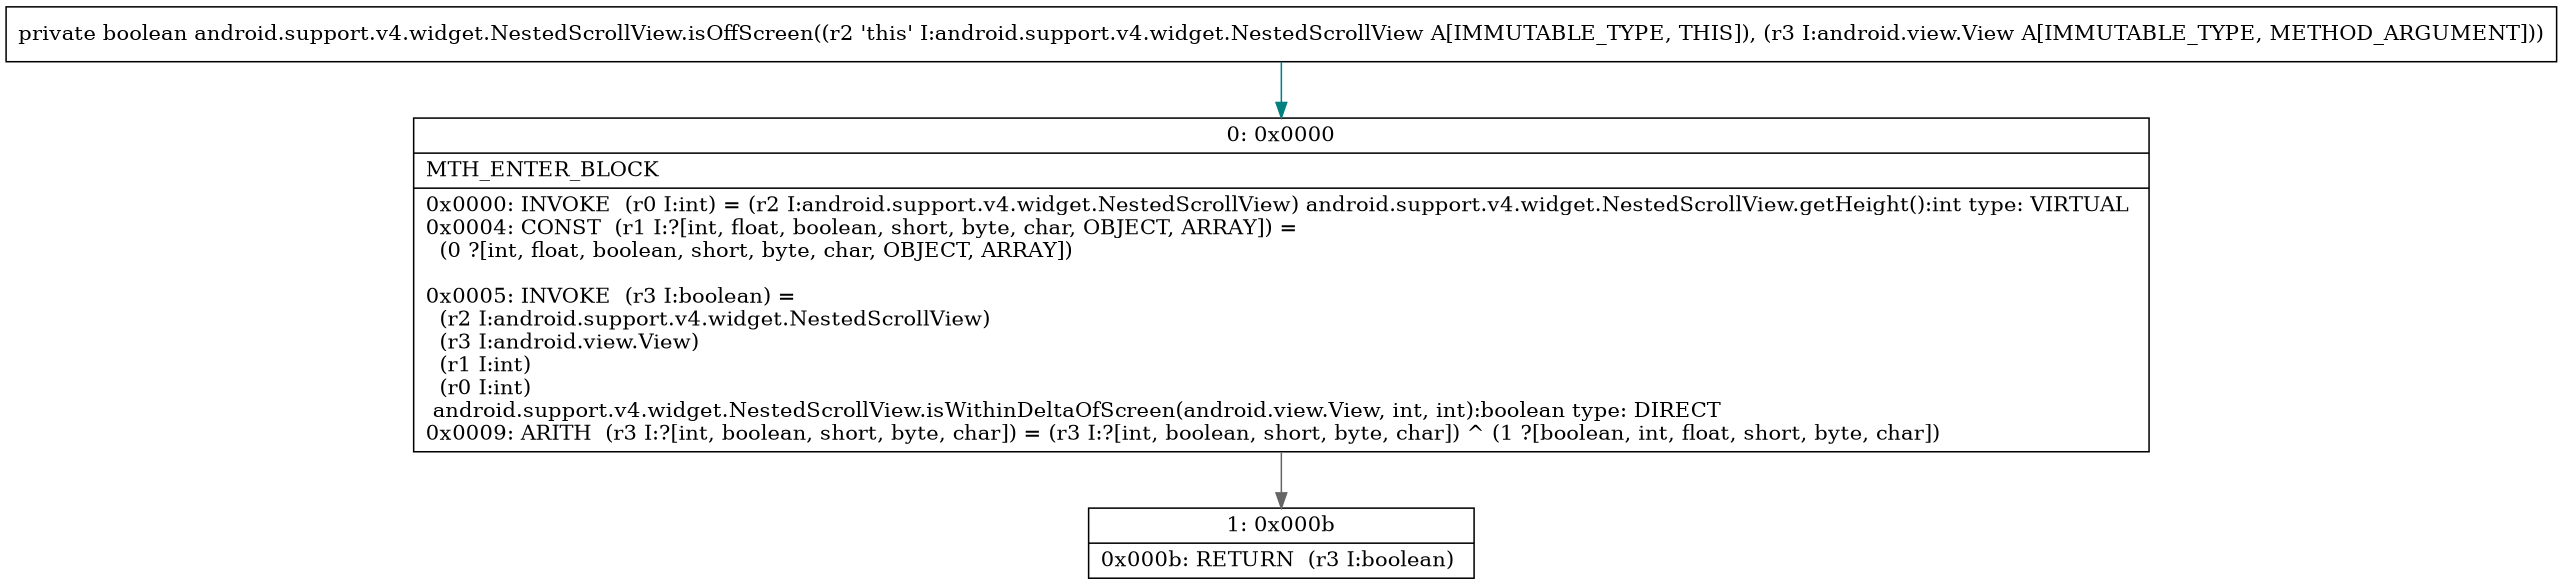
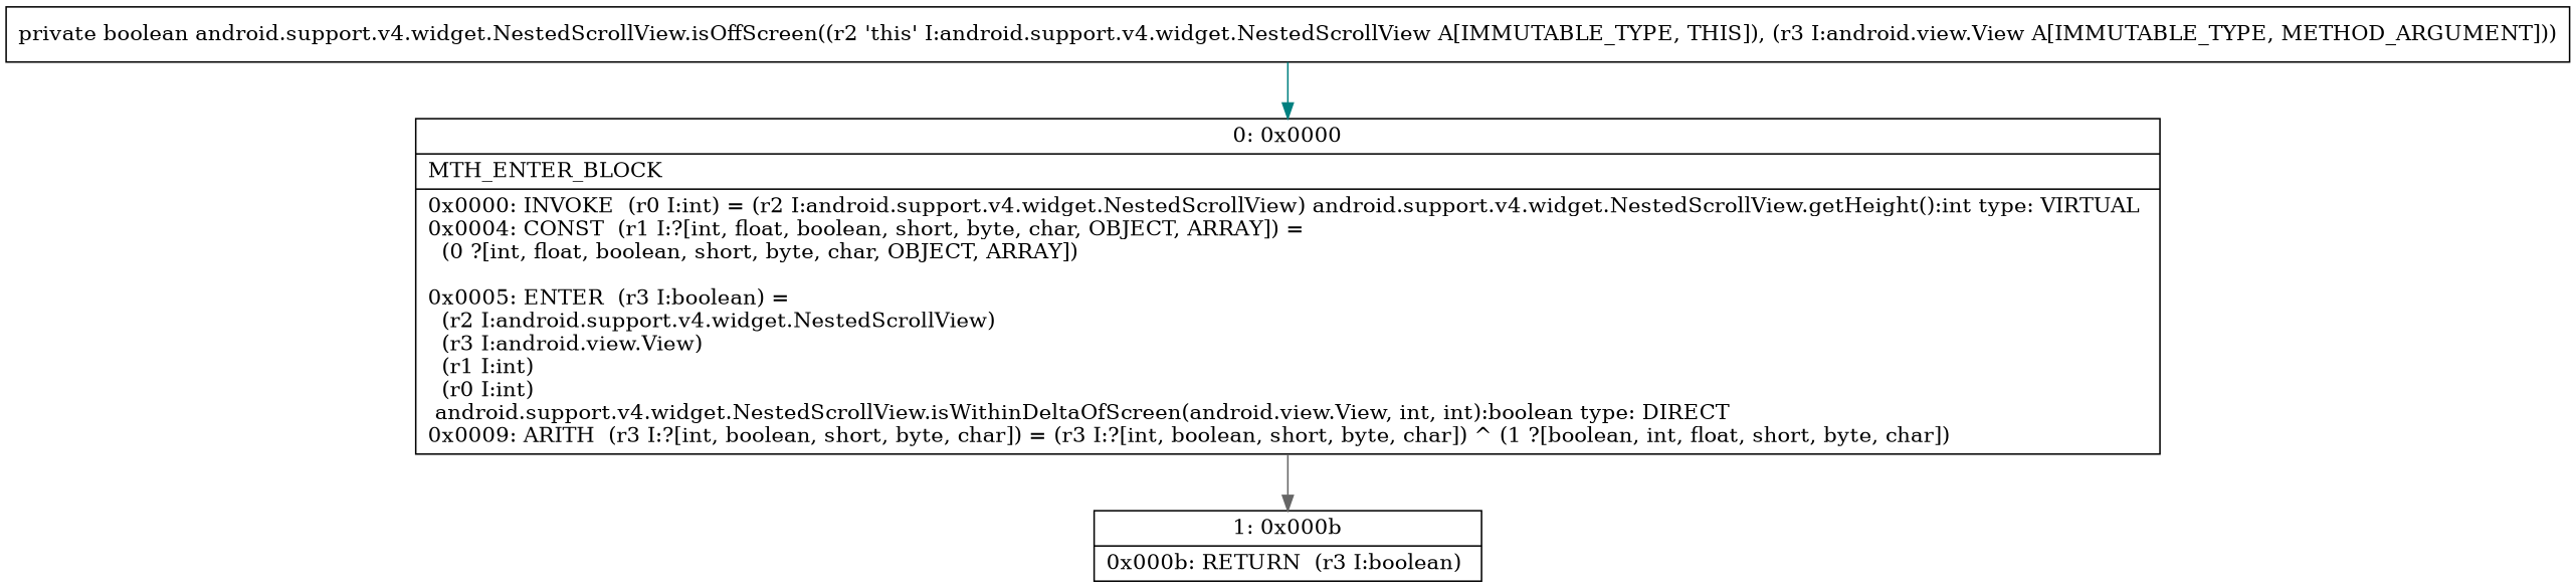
  digraph {
    node [shape=record]
-   n1 [label="{0\:\ 0x0000|MTH_ENTER_BLOCK\l|0x0000: INVOKE  (r0 I:int) = (r2 I:android.support.v4.widget.NestedScrollView) android.support.v4.widget.NestedScrollView.getHeight():int type: VIRTUAL \l0x0004: CONST  (r1 I:?[int, float, boolean, short, byte, char, OBJECT, ARRAY]) = \l  (0 ?[int, float, boolean, short, byte, char, OBJECT, ARRAY])\l \l0x0005: INVOKE  (r3 I:boolean) = \l  (r2 I:android.support.v4.widget.NestedScrollView)\l  (r3 I:android.view.View)\l  (r1 I:int)\l  (r0 I:int)\l android.support.v4.widget.NestedScrollView.isWithinDeltaOfScreen(android.view.View, int, int):boolean type: DIRECT \l0x0009: ARITH  (r3 I:?[int, boolean, short, byte, char]) = (r3 I:?[int, boolean, short, byte, char]) ^ (1 ?[boolean, int, float, short, byte, char]) \l}"]
+   n1 [label="{0\:\ 0x0000|MTH_ENTER_BLOCK\l|0x0000: INVOKE  (r0 I:int) = (r2 I:android.support.v4.widget.NestedScrollView) android.support.v4.widget.NestedScrollView.getHeight():int type: VIRTUAL \l0x0004: CONST  (r1 I:?[int, float, boolean, short, byte, char, OBJECT, ARRAY]) = \l  (0 ?[int, float, boolean, short, byte, char, OBJECT, ARRAY])\l \l0x0005: ENTER  (r3 I:boolean) = \l  (r2 I:android.support.v4.widget.NestedScrollView)\l  (r3 I:android.view.View)\l  (r1 I:int)\l  (r0 I:int)\l android.support.v4.widget.NestedScrollView.isWithinDeltaOfScreen(android.view.View, int, int):boolean type: DIRECT \l0x0009: ARITH  (r3 I:?[int, boolean, short, byte, char]) = (r3 I:?[int, boolean, short, byte, char]) ^ (1 ?[boolean, int, float, short, byte, char]) \l}"]
    n2 [label="{1\:\ 0x000b|0x000b: RETURN  (r3 I:boolean) \l}"]
    n3 [label="{private boolean android.support.v4.widget.NestedScrollView.isOffScreen((r2 'this' I:android.support.v4.widget.NestedScrollView A[IMMUTABLE_TYPE, THIS]), (r3 I:android.view.View A[IMMUTABLE_TYPE, METHOD_ARGUMENT])) }"]
    n1 -> n2 [color=gray40]
    n3 -> n1 [color=teal]
  }
